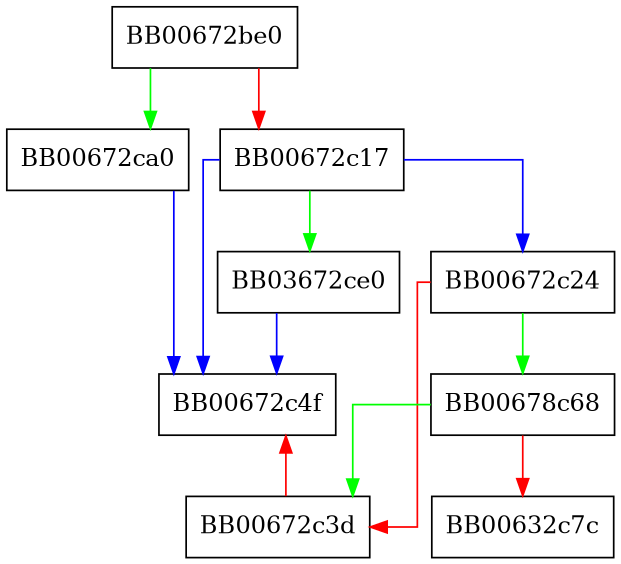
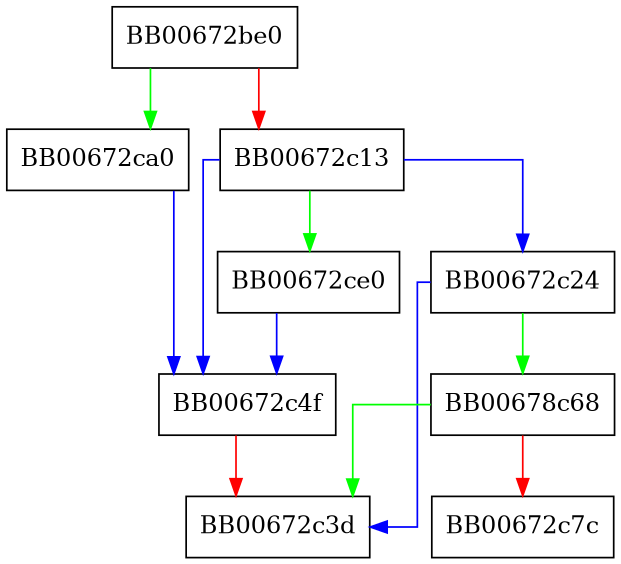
  digraph {
    splines=ortho
    node [shape=box]
    edge [color=green]
    BB00672be0
    BB00672ca0
-   BB00672c13 [label=BB00672c17]
+   BB00672c13
    BB00672c4f
-   BB00672ce0 [label=BB03672ce0]
+   BB00672ce0
    BB00672c24
    n7 [label=BB00678c68]
    BB00672c3d
-   BB00672c7c [label=BB00632c7c]
+   BB00672c7c
    BB00672be0 -> BB00672ca0
    BB00672be0 -> BB00672c13 [color=red]
    BB00672ca0 -> BB00672c4f [color=blue]
    BB00672c13 -> BB00672c4f [color=blue]
    BB00672c13 -> BB00672ce0
    BB00672c13 -> BB00672c24 [color=blue]
    BB00672ce0 -> BB00672c4f [color=blue]
    BB00672c24 -> n7
-   BB00672c24 -> BB00672c3d [color=red]
+   BB00672c24 -> BB00672c3d [color=blue]
    n7 -> BB00672c3d
    n7 -> BB00672c7c [color=red]
-   BB00672c3d -> BB00672c4f [color=red]
+   BB00672c4f -> BB00672c3d [color=red]
  }
